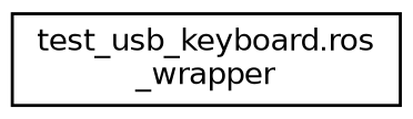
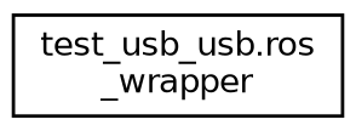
  digraph {
    rankdir=LR
-   n1 [color=black fillcolor=white fontname=Helvetica fontsize=10 height=0.2 label="test_usb_keyboard.ros\l_wrapper" shape=record style=filled width=0.4]
+   n1 [color=black fillcolor=white fontname=Helvetica fontsize=10 height=0.2 label="test_usb_usb.ros\l_wrapper" shape=record style=filled width=0.4]
  }
